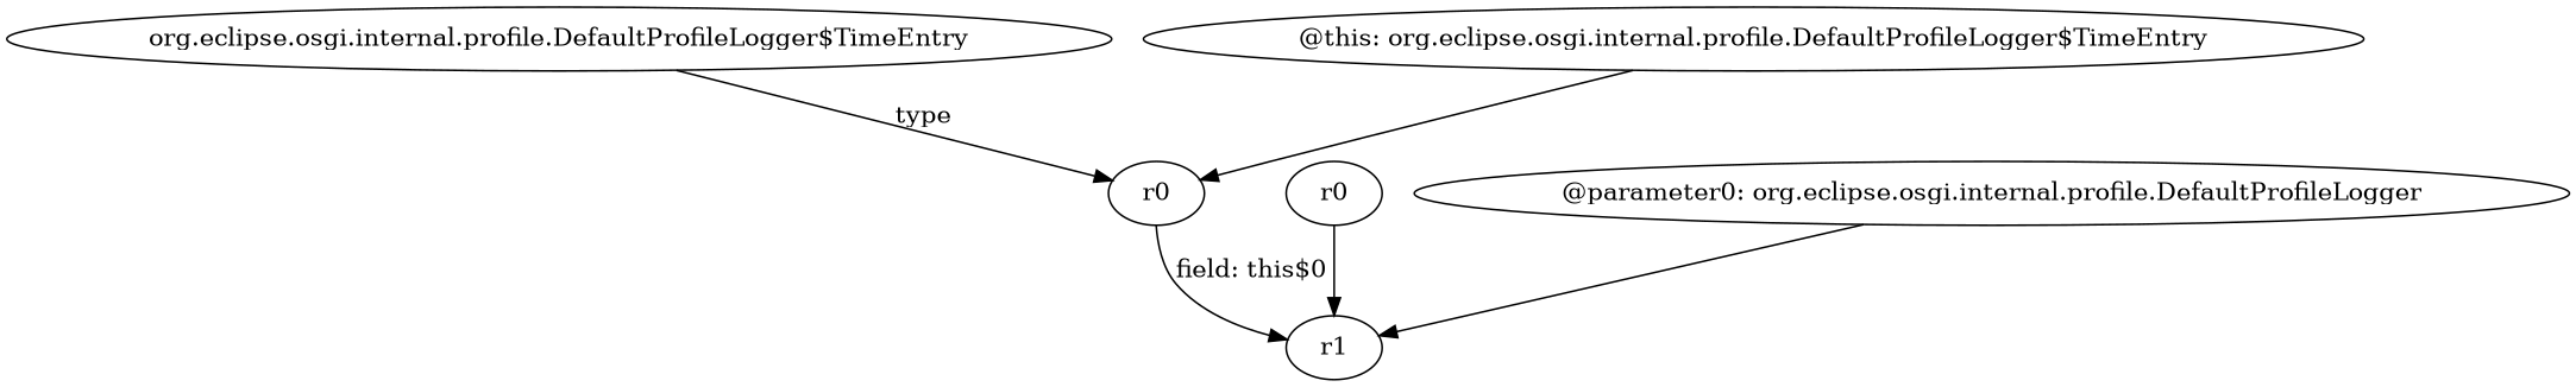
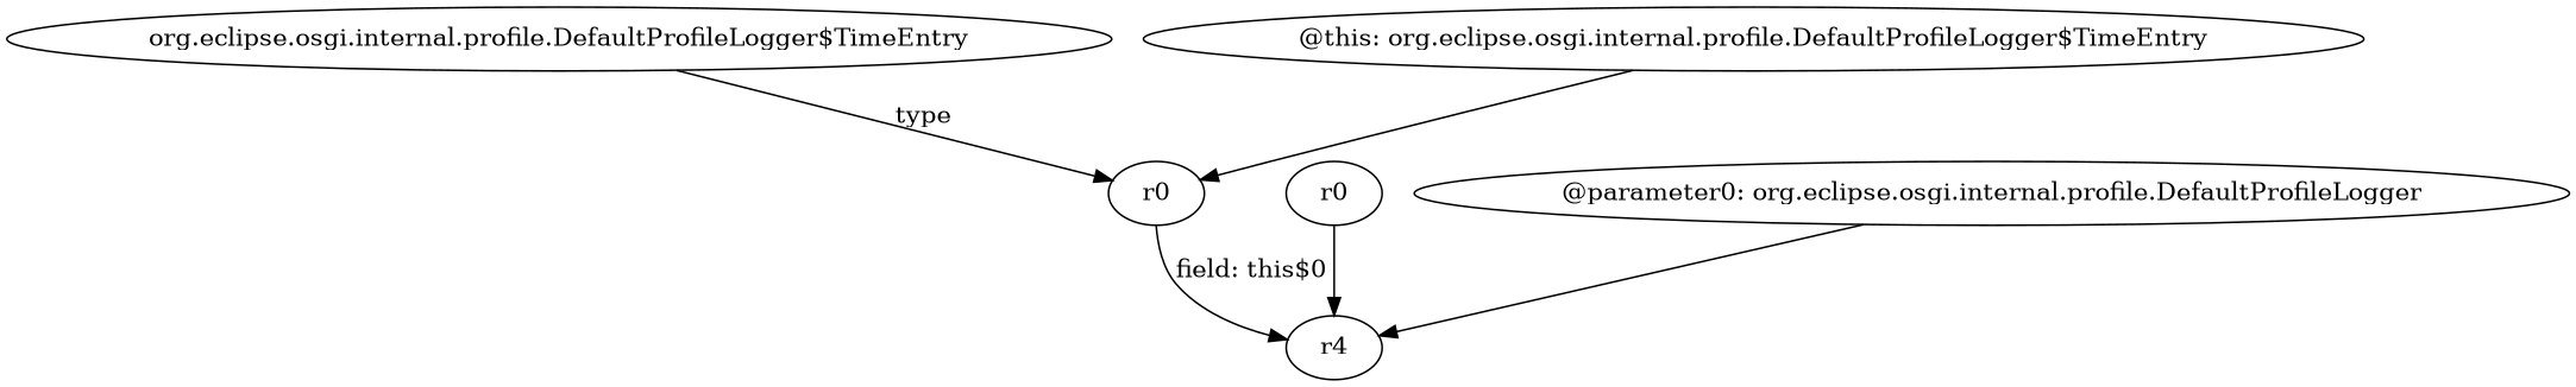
  digraph {
    n1 [label="org.eclipse.osgi.internal.profile.DefaultProfileLogger$TimeEntry"]
    n2 [label=r0]
-   n3 [label=r1]
+   n3 [label=r4]
    n4 [label=r0]
    n5 [label="@this: org.eclipse.osgi.internal.profile.DefaultProfileLogger$TimeEntry"]
    n6 [label="@parameter0: org.eclipse.osgi.internal.profile.DefaultProfileLogger"]
    n1 -> n2 [label=type]
    n2 -> n3 [label="field: this$0"]
    n4 -> n3
    n5 -> n2
    n6 -> n3
  }
